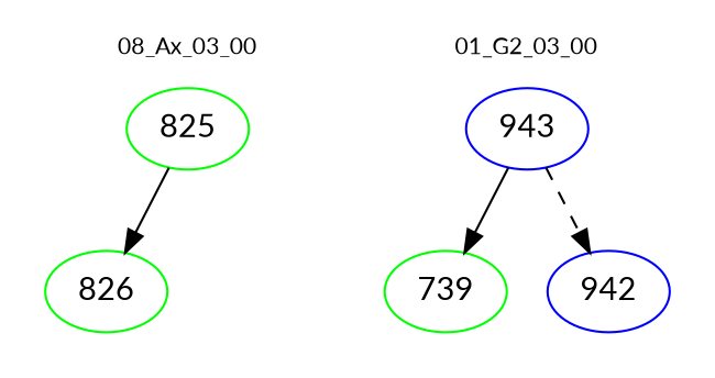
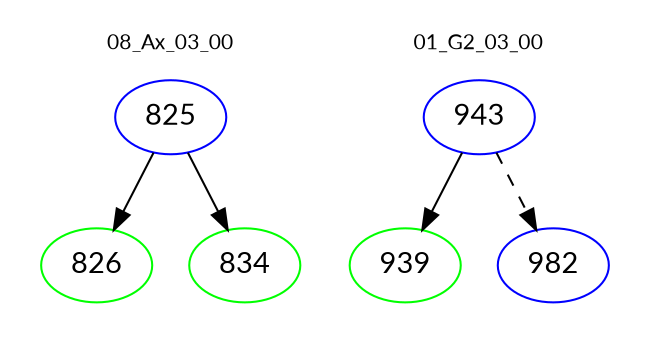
  digraph {
    fontname=Lato
    node [color=blue fontname=Lato]
    edge [color=black fontname=Lato style=solid]
-   n1 [color=green label=825]
+   n1 [label=825]
    n2 [color=green label=826]
+   n3 [color=green label=834]
    n4 [label=943]
-   n5 [color=green label=739]
-   n6 [label=942]
+   n5 [color=green label=939]
+   n6 [label=982]
    subgraph cluster_1 {
      color=white
      fontsize=10
      label="08_Ax_03_00"
      n1
      n2
+     n3
    }
    subgraph cluster_2 {
      color=white
      fontsize=10
      label="01_G2_03_00"
      n4
      n5
      n6
    }
    n1 -> n2
+   n1 -> n3
    n4 -> n5
    n4 -> n6 [style=dashed]
  }
